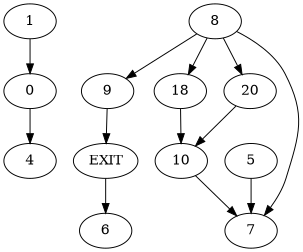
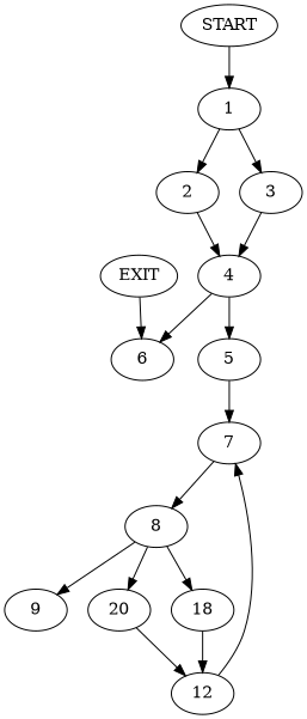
  digraph {
+   n1 [label=START]
    1
-   3 [label=0]
+   2
+   3
    n5 [label=EXIT]
    6
    4
    5
    7
    8
    9
    n12 [label=20]
    n13 [label=18]
-   12 [label=10]
+   12
+   n1 -> 1
+   1 -> 2
    1 -> 3
+   2 -> 4
    3 -> 4
    n5 -> 6
+   4 -> 6
+   4 -> 5
    5 -> 7
-   8 -> 7
+   7 -> 8
    8 -> 9
    8 -> n12
    8 -> n13
-   9 -> n5
    n12 -> 12
    n13 -> 12
    12 -> 7
  }
